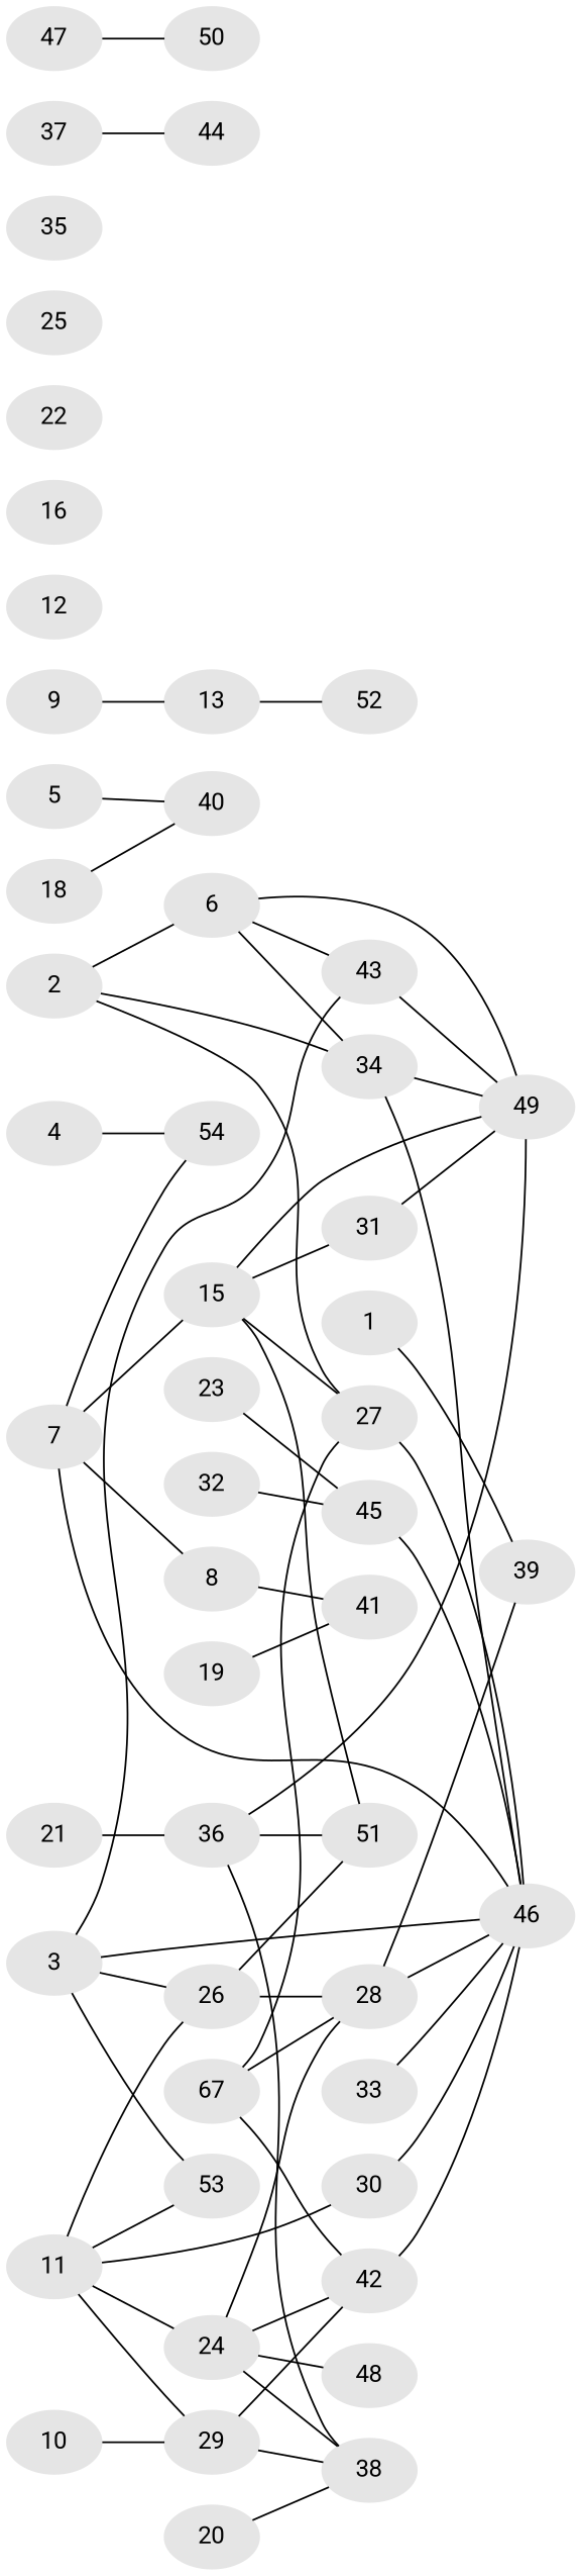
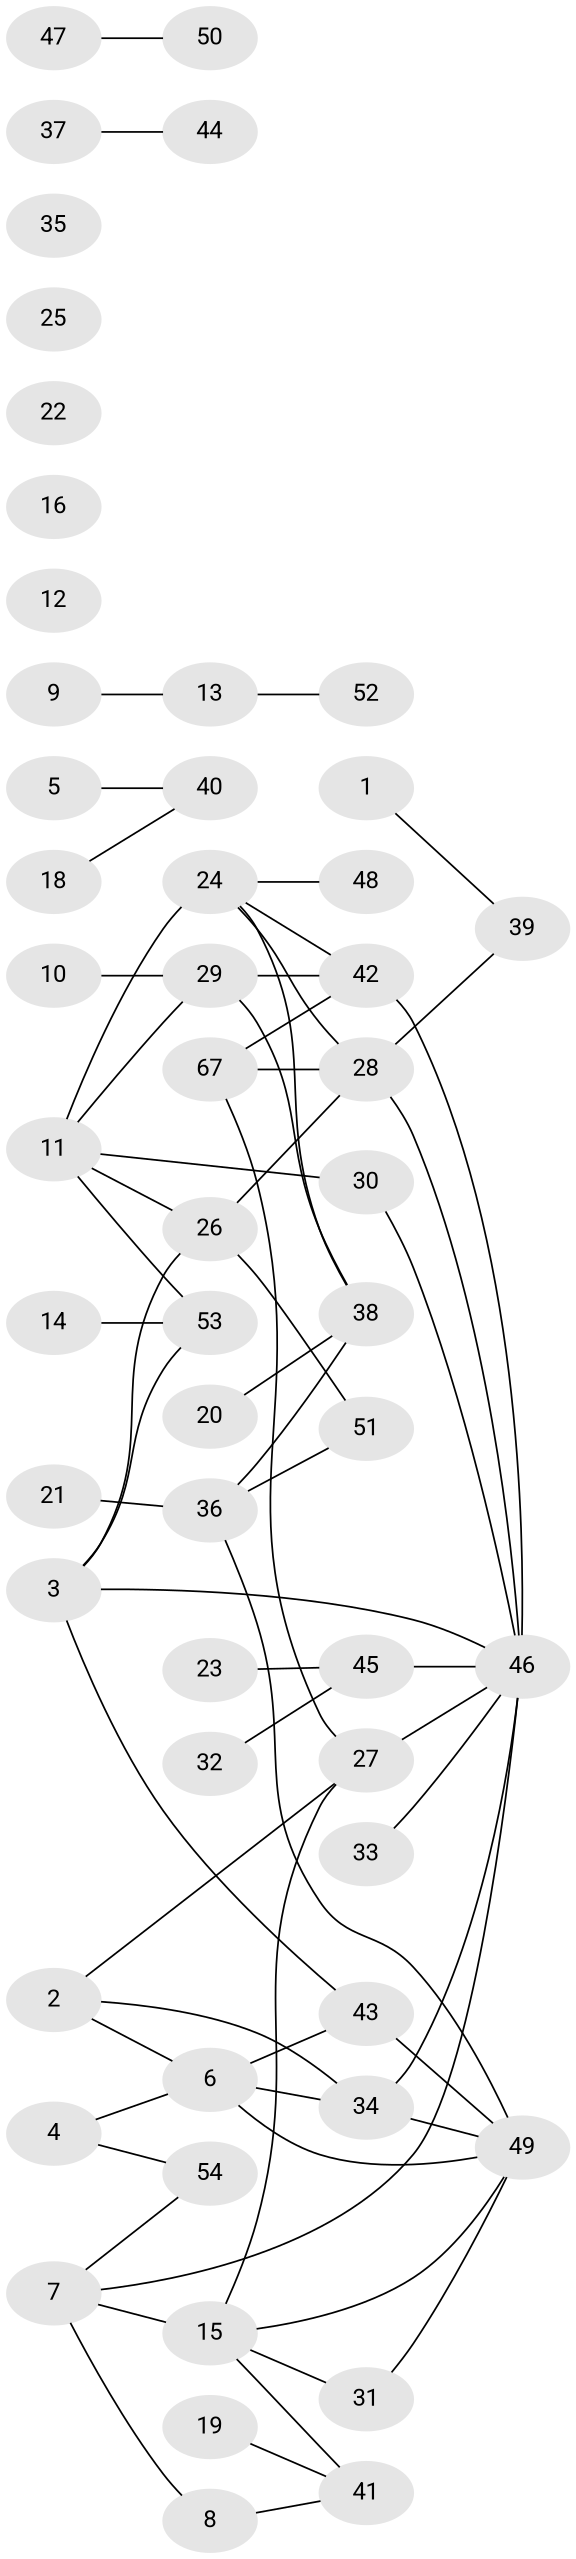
  graph {
    fontname=Roboto
    rankdir=LR
    node [color=gray90 fontname=Roboto style=filled]
    edge [fontname=Roboto]
    1
    39
    2
    6
    27
    34
    43
    49
    46
    3
    26
    53
    51
    28
    4
    54
    5
    40
    7
    8
    15
    41
    31
    9
    13
    52
    10
    29
    42
    38
    11
    24
    30
    48
    12
+   14
    16
    n38 [label=67]
    18
    19
    20
    21
    36
    22
    23
    45
    25
    32
    33
    35
    37
    44
    47
    50
    1 -- 39
    2 -- 6
    2 -- 27
    2 -- 34
    6 -- 34
    6 -- 43
    6 -- 49
    27 -- 46
    34 -- 49
    34 -- 46
    43 -- 49
    3 -- 43
    3 -- 46
    3 -- 26
    3 -- 53
    26 -- 51
    26 -- 28
    28 -- 39
    28 -- 46
+   4 -- 6
    4 -- 54
    5 -- 40
    7 -- 46
    7 -- 54
    7 -- 8
    7 -- 15
    8 -- 41
    15 -- 27
    15 -- 49
-   15 -- 51
+   15 -- 41
    15 -- 31
    31 -- 49
    9 -- 13
    13 -- 52
    10 -- 29
    29 -- 42
    29 -- 38
    42 -- 46
    11 -- 26
    11 -- 53
    11 -- 29
    11 -- 24
    11 -- 30
    24 -- 28
    24 -- 42
    24 -- 38
    24 -- 48
    30 -- 46
+   14 -- 53
    n38 -- 27
    n38 -- 28
    n38 -- 42
    18 -- 40
    19 -- 41
    20 -- 38
    21 -- 36
    36 -- 49
    36 -- 51
    36 -- 38
    23 -- 45
    45 -- 46
    32 -- 45
    33 -- 46
    37 -- 44
    47 -- 50
  }
